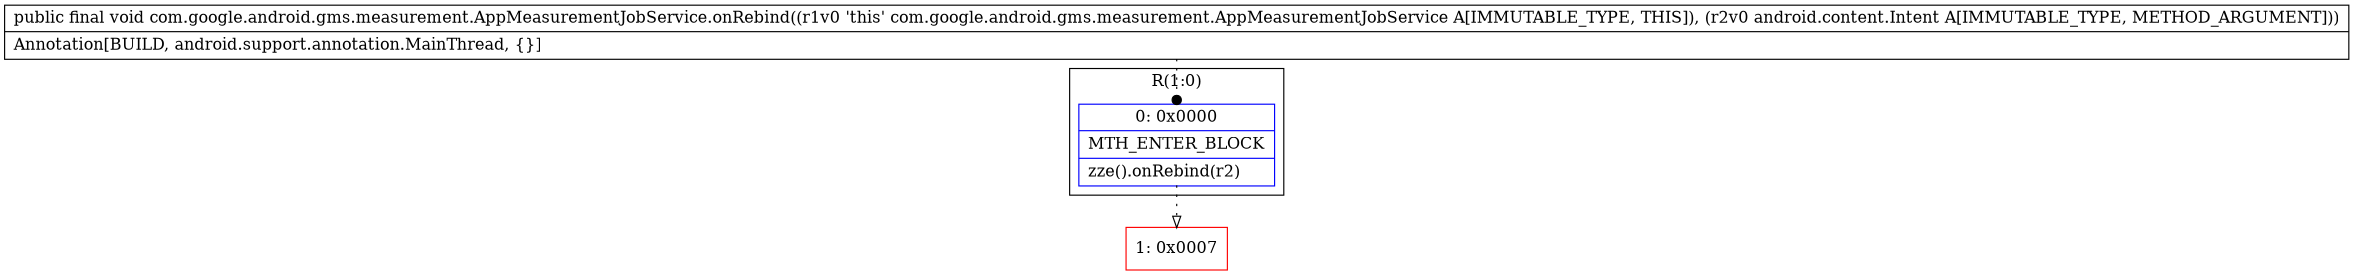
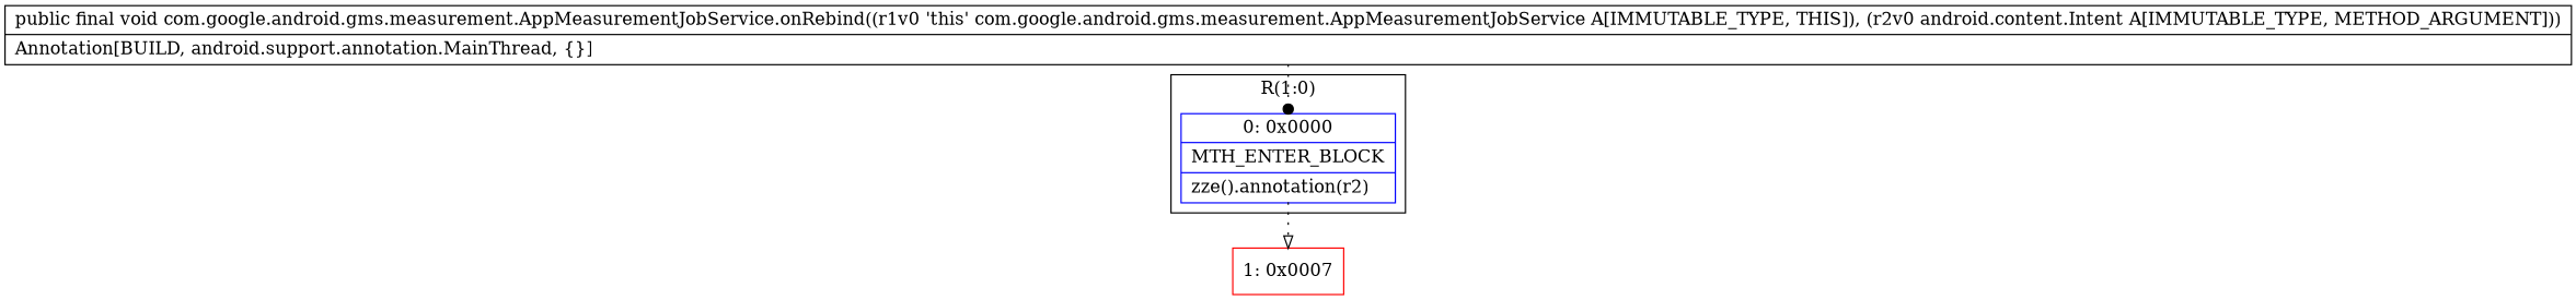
  digraph {
    node [shape=record]
    edge [style=dotted]
-   n1 [color=blue label="{0\:\ 0x0000|MTH_ENTER_BLOCK\l|zze().onRebind(r2)\l}"]
+   n1 [color=blue label="{0\:\ 0x0000|MTH_ENTER_BLOCK\l|zze().annotation(r2)\l}"]
    n2 [color=red label="{1\:\ 0x0007}"]
    n3 [label="{public final void com.google.android.gms.measurement.AppMeasurementJobService.onRebind((r1v0 'this' com.google.android.gms.measurement.AppMeasurementJobService A[IMMUTABLE_TYPE, THIS]), (r2v0 android.content.Intent A[IMMUTABLE_TYPE, METHOD_ARGUMENT]))  | Annotation[BUILD, android.support.annotation.MainThread, \{\}]\l}"]
    subgraph cluster_1 {
      label="R(1:0)"
      n1
    }
    n1 -> n2 [arrowhead=onormal]
    n3 -> n1 [arrowhead=dot]
  }
